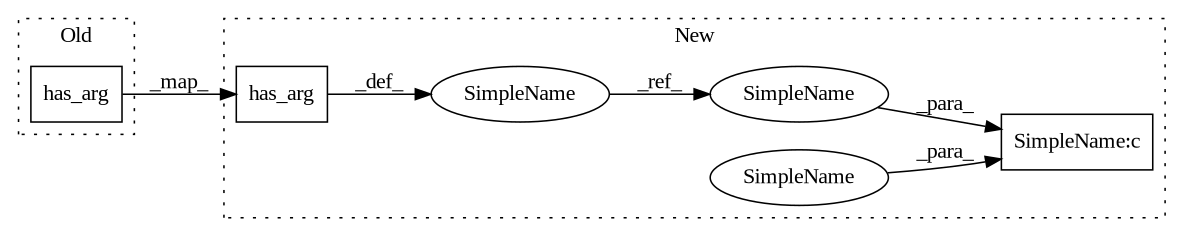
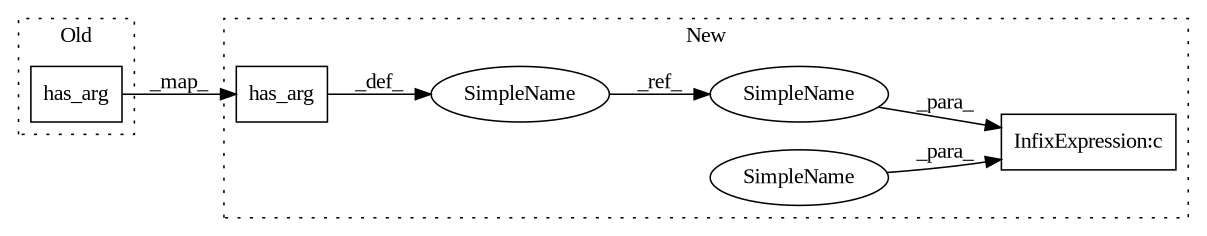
  digraph {
    rankdir=LR
    fontname="Liberation Serif"
    node [a=42 l=0 s=42791 shape=box fontname="Liberation Serif"]
    edge [fontname="Liberation Serif"]
    n1 [a=32 l="8,-30" label=has_arg s="42740,42770"]
    n2 [label=SimpleName s=42723 shape=ellipse]
-   n3 [a=27 l=19 label="SimpleName:c"]
+   n3 [a=27 l=19 label="InfixExpression:c"]
    n4 [label=SimpleName s=42810 shape=ellipse]
    n5 [label=SimpleName shape=ellipse]
    n6 [a=32 l="8,-30" label=has_arg s="42542,42572"]
    subgraph cluster_1 {
      label=New
      style=dotted
      n1
      n2
      n3
      n4
      n5
    }
    subgraph cluster_2 {
      label=Old
      style=dotted
      n6
    }
    n1 -> n2 [label=_def_]
    n2 -> n4 [label=_ref_]
    n4 -> n3 [label=_para_]
    n5 -> n3 [label=_para_]
    n6 -> n1 [label=_map_]
  }
